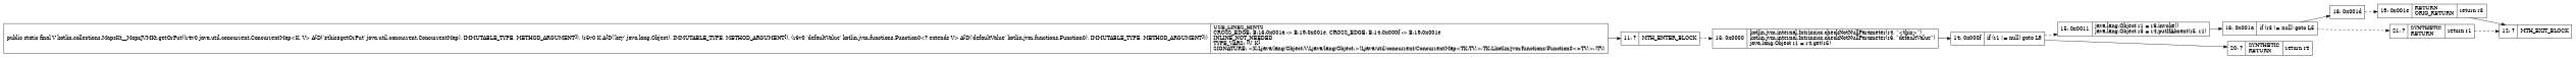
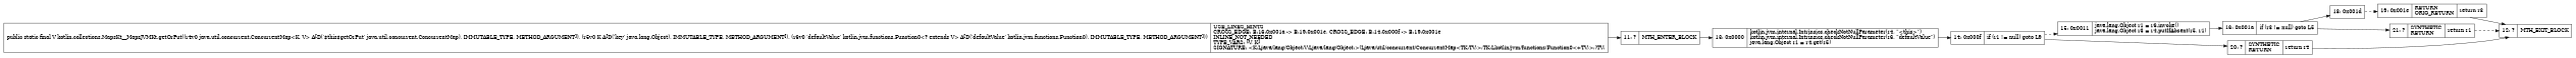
  digraph {
    rankdir=LR
    node [shape=record]
    n1 [label="{11\:\ ?|MTH_ENTER_BLOCK\l}"]
    n2 [label="{13\:\ 0x0000|kotlin.jvm.internal.Intrinsics.checkNotNullParameter(r4, \"\<this\>\")\lkotlin.jvm.internal.Intrinsics.checkNotNullParameter(r6, \"defaultValue\")\ljava.lang.Object r1 = r4.get(r5)\l}"]
    n3 [label="{14\:\ 0x000f|if (r1 != null) goto L9\l}"]
    n4 [label="{15\:\ 0x0011|java.lang.Object r1 = r6.invoke()\ljava.lang.Object r3 = r4.putIfAbsent(r5, r1)\l}"]
    n5 [label="{20\:\ ?|SYNTHETIC\lRETURN\l|return r4\l}"]
    n6 [label="{16\:\ 0x001a|if (r3 != null) goto L5\l}"]
    n7 [label="{12\:\ ?|MTH_EXIT_BLOCK\l}"]
    n8 [label="{18\:\ 0x001d}"]
    n9 [label="{21\:\ ?|SYNTHETIC\lRETURN\l|return r1\l}"]
    n10 [label="{19\:\ 0x001e|RETURN\lORIG_RETURN\l|return r3\l}"]
    n11 [label="{public static final V kotlin.collections.MapsKt__MapsJVMKt.getOrPut((r4v0 java.util.concurrent.ConcurrentMap\<K, V\> A[D('$this$getOrPut' java.util.concurrent.ConcurrentMap), IMMUTABLE_TYPE, METHOD_ARGUMENT]), (r5v0 K A[D('key' java.lang.Object), IMMUTABLE_TYPE, METHOD_ARGUMENT]), (r6v0 'defaultValue' kotlin.jvm.functions.Function0\<? extends V\> A[D('defaultValue' kotlin.jvm.functions.Function0), IMMUTABLE_TYPE, METHOD_ARGUMENT]))  | USE_LINES_HINTS\lCROSS_EDGE: B:16:0x001a \-\> B:19:0x001e, CROSS_EDGE: B:14:0x000f \-\> B:19:0x001e\lINLINE_NOT_NEEDED\lTYPE_VARS: [V, K]\lSIGNATURE: \<K:Ljava\/lang\/Object;V:Ljava\/lang\/Object;\>(Ljava\/util\/concurrent\/ConcurrentMap\<TK;TV;\>;TK;Lkotlin\/jvm\/functions\/Function0\<+TV;\>;)TV;\l}"]
-   n1 -> n2 [style=dashed]
+   n1 -> n2
    n2 -> n3
    n3 -> n4 [style=dashed]
    n3 -> n5
    n4 -> n6
+   n5 -> n7
    n6 -> n8
-   n6 -> n9 [style=dashed]
+   n6 -> n9 [style=solid]
    n8 -> n10 [style=dashed]
    n9 -> n7 [style=dashed]
    n10 -> n7
    n11 -> n1
  }
